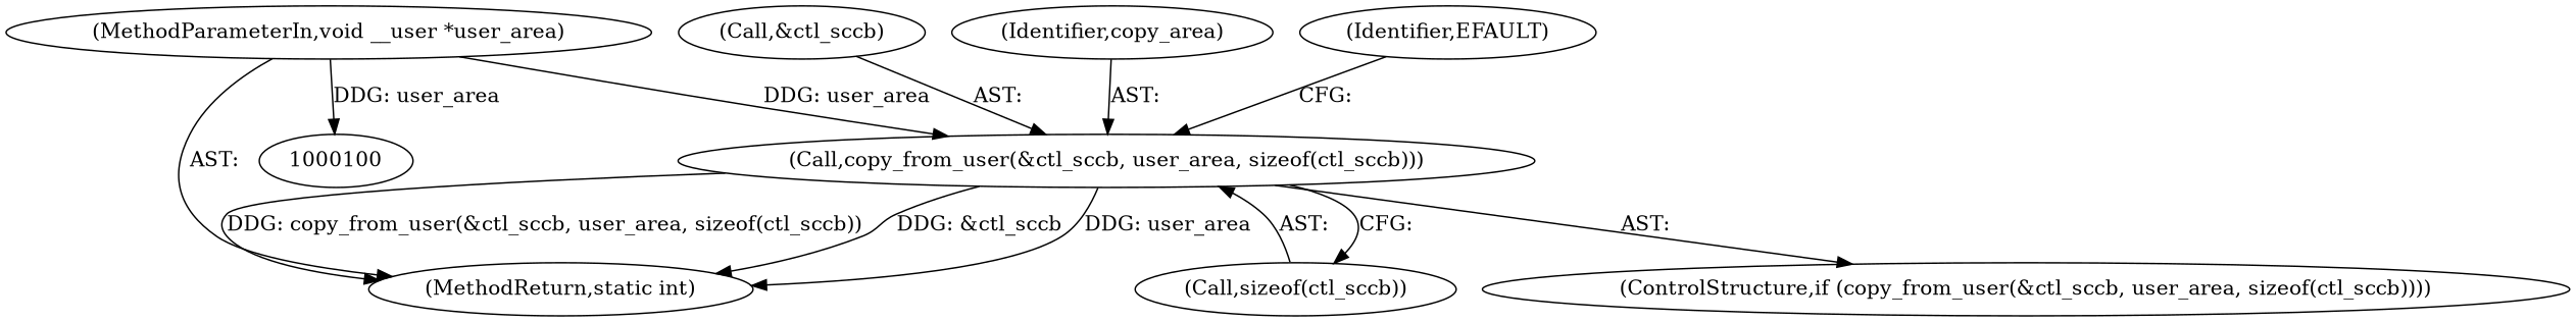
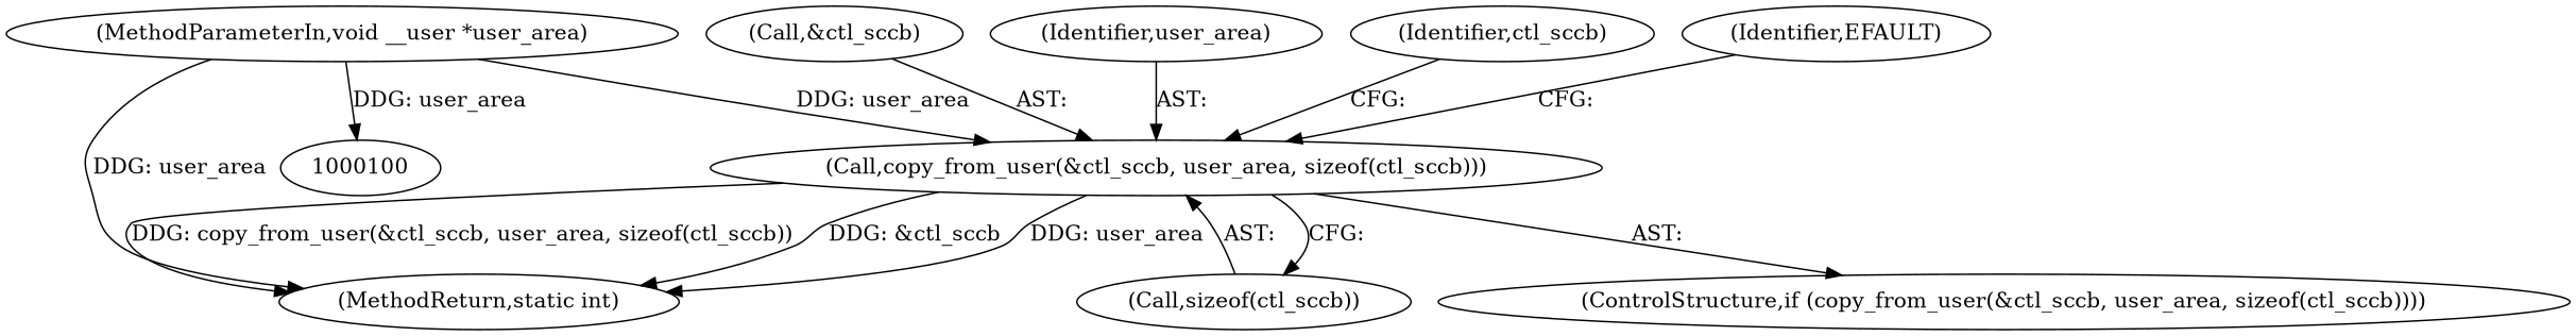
  digraph {
    n1 [label="(Call,copy_from_user(&ctl_sccb, user_area, sizeof(ctl_sccb)))"]
    n2 [label="(Call,sizeof(ctl_sccb))"]
    n3 [label="(MethodReturn,static int)"]
    n4 [label="(ControlStructure,if (copy_from_user(&ctl_sccb, user_area, sizeof(ctl_sccb))))"]
    n5 [label="(MethodParameterIn,void __user *user_area)"]
    1000100
    n7 [label="(Call,&ctl_sccb)"]
-   n8 [label="(Identifier,copy_area)"]
+   n8 [label="(Identifier,user_area)"]
+   n9 [label="(Identifier,ctl_sccb)"]
    n10 [label="(Identifier,EFAULT)"]
    n1 -> n2 [label="CFG: "]
    n1 -> n3 [label="DDG: copy_from_user(&ctl_sccb, user_area, sizeof(ctl_sccb))"]
    n1 -> n3 [label="DDG: &ctl_sccb"]
    n1 -> n3 [label="DDG: user_area"]
    n1 -> n4 [label="AST: "]
    n2 -> n1 [label="AST: "]
    n5 -> n1 [label="DDG: user_area"]
-   n5 -> n3 [label="AST: "]
+   n5 -> n3 [label="DDG: user_area"]
    n5 -> 1000100 [label="DDG: user_area"]
    n7 -> n1 [label="AST: "]
    n8 -> n1 [label="AST: "]
+   n9 -> n1 [label="CFG: "]
    n10 -> n1 [label="CFG: "]
  }
